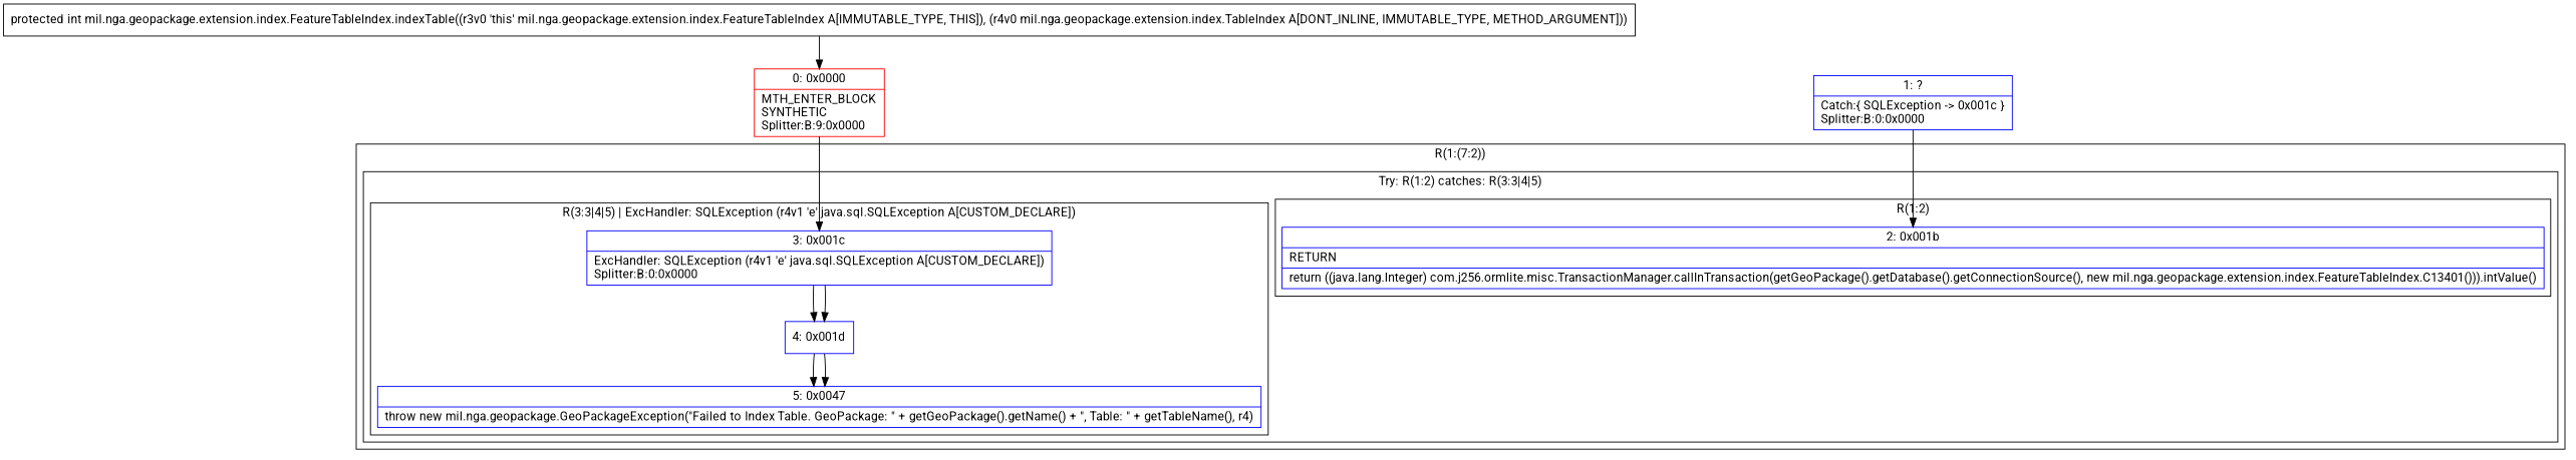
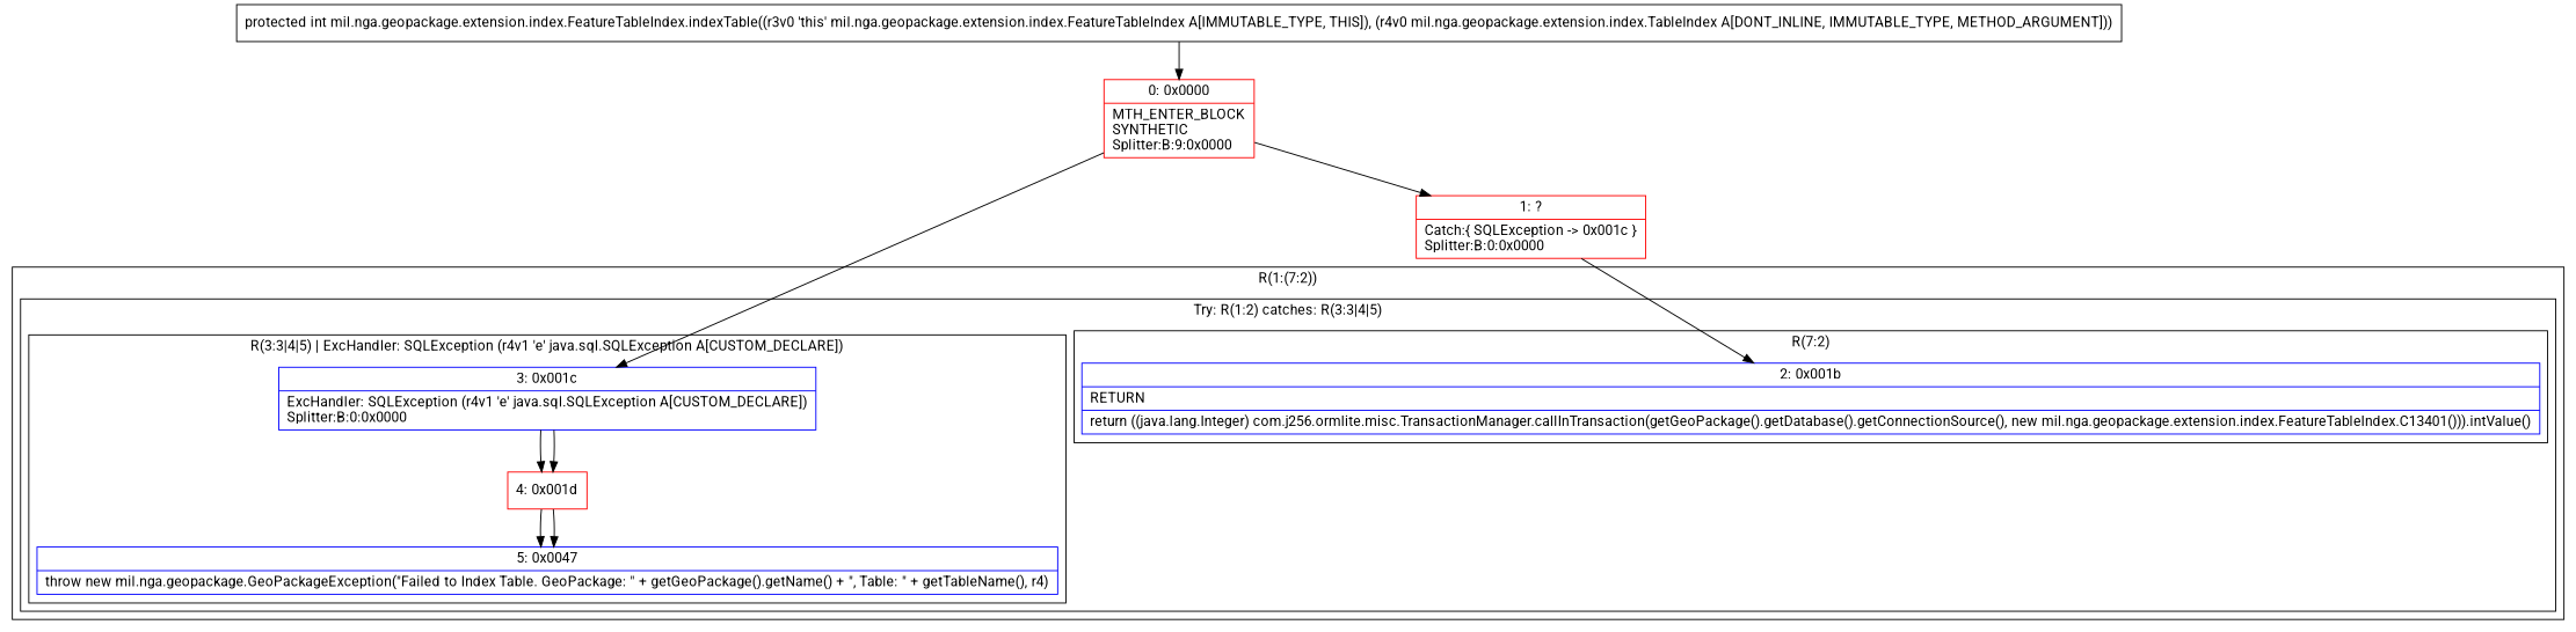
  digraph {
    fontname=Roboto
    node [color=blue fontname=Roboto shape=record]
    edge [fontname=Roboto]
    n1 [label="{2\:\ 0x001b|RETURN\l|return ((java.lang.Integer) com.j256.ormlite.misc.TransactionManager.callInTransaction(getGeoPackage().getDatabase().getConnectionSource(), new mil.nga.geopackage.extension.index.FeatureTableIndex.C13401())).intValue()\l}"]
    n2 [label="{3\:\ 0x001c|ExcHandler: SQLException (r4v1 'e' java.sql.SQLException A[CUSTOM_DECLARE])\lSplitter:B:0:0x0000\l}"]
-   n3 [label="{4\:\ 0x001d}"]
+   n3 [color=red label="{4\:\ 0x001d}"]
    n4 [label="{5\:\ 0x0047|throw new mil.nga.geopackage.GeoPackageException(\"Failed to Index Table. GeoPackage: \" + getGeoPackage().getName() + \", Table: \" + getTableName(), r4)\l}"]
    n5 [color=red label="{0\:\ 0x0000|MTH_ENTER_BLOCK\lSYNTHETIC\lSplitter:B:9:0x0000\l}"]
-   n6 [label="{1\:\ ?|Catch:\{ SQLException \-\> 0x001c \}\lSplitter:B:0:0x0000\l}"]
+   n6 [color=red label="{1\:\ ?|Catch:\{ SQLException \-\> 0x001c \}\lSplitter:B:0:0x0000\l}"]
    n7 [label="{protected int mil.nga.geopackage.extension.index.FeatureTableIndex.indexTable((r3v0 'this' mil.nga.geopackage.extension.index.FeatureTableIndex A[IMMUTABLE_TYPE, THIS]), (r4v0 mil.nga.geopackage.extension.index.TableIndex A[DONT_INLINE, IMMUTABLE_TYPE, METHOD_ARGUMENT])) }" color=""]
    subgraph cluster_1 {
      label="R(1:(7:2))"
      subgraph cluster_2 {
        label="Try: R(1:2) catches: R(3:3|4|5)"
        subgraph cluster_3 {
-         label="R(1:2)"
+         label="R(7:2)"
          n1
        }
        subgraph cluster_4 {
          label="R(3:3|4|5) | ExcHandler: SQLException (r4v1 'e' java.sql.SQLException A[CUSTOM_DECLARE])\l"
          n2
          n3
          n4
        }
      }
    }
    subgraph cluster_5 {
      label="R(3:3|4|5) | ExcHandler: SQLException (r4v1 'e' java.sql.SQLException A[CUSTOM_DECLARE])\l"
    }
    n2 -> n3
    n2 -> n3
    n3 -> n4
    n3 -> n4
    n5 -> n2
+   n5 -> n6
    n6 -> n1
    n7 -> n5
  }
